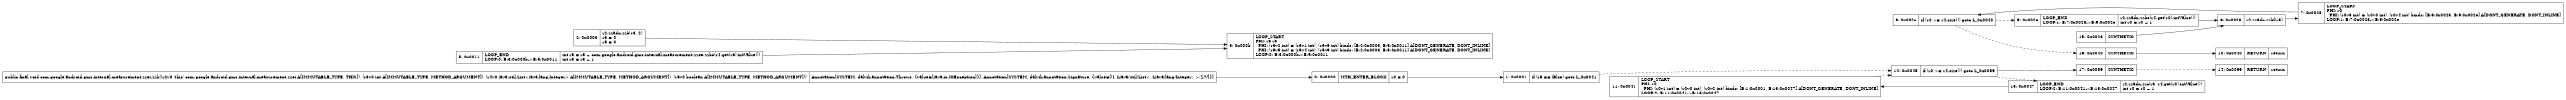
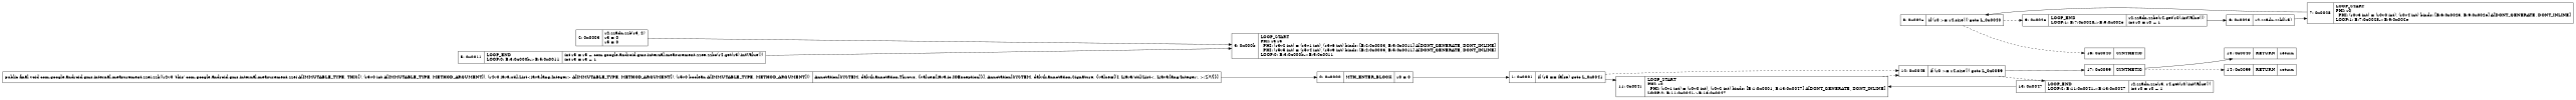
  digraph {
    rankdir=LR
    node [shape=record]
    n1 [label="{0\:\ 0x0000|MTH_ENTER_BLOCK\l|r0 = 0\l}"]
    n2 [label="{1\:\ 0x0001|if (r5 == false) goto L_0x0041\l}"]
    n3 [label="{11\:\ 0x0041|LOOP_START\lPHI: r0 \l  PHI: (r0v1 int) = (r0v0 int), (r0v2 int) binds: [B:1:0x0001, B:13:0x0047] A[DONT_GENERATE, DONT_INLINE]\lLOOP:2: B:11:0x0041\-\>B:13:0x0047\l}"]
    n4 [label="{12\:\ 0x0045|if (r0 \>= r4.size()) goto L_0x0059\l}"]
    n5 [label="{2\:\ 0x0003|r2.zzadn.zzb(r3, 2)\lr3 = 0\lr5 = 0\l}"]
    n6 [label="{3\:\ 0x000b|LOOP_START\lPHI: r3 r5 \l  PHI: (r3v2 int) = (r3v1 int), (r3v6 int) binds: [B:2:0x0003, B:5:0x0011] A[DONT_GENERATE, DONT_INLINE]\l  PHI: (r5v5 int) = (r5v4 int), (r5v9 int) binds: [B:2:0x0003, B:5:0x0011] A[DONT_GENERATE, DONT_INLINE]\lLOOP:0: B:3:0x000b\-\>B:5:0x0011\l}"]
    n7 [label="{5\:\ 0x0011|LOOP_END\lLOOP:0: B:3:0x000b\-\>B:5:0x0011\l|int r5 = r5 + com.google.android.gms.internal.measurement.zzee.zzbo(r4.get(r3).intValue())\lint r3 = r3 + 1\l}"]
-   n8 [label="{15\:\ 0x0023|SYNTHETIC\l}"]
    n9 [label="{6\:\ 0x0023|r2.zzadn.zzbf(r5)\l}"]
    n10 [label="{7\:\ 0x0028|LOOP_START\lPHI: r0 \l  PHI: (r0v3 int) = (r0v0 int), (r0v4 int) binds: [B:6:0x0023, B:9:0x002e] A[DONT_GENERATE, DONT_INLINE]\lLOOP:1: B:7:0x0028\-\>B:9:0x002e\l}"]
    n11 [label="{8\:\ 0x002c|if (r0 \>= r4.size()) goto L_0x0040\l}"]
    n12 [label="{9\:\ 0x002e|LOOP_END\lLOOP:1: B:7:0x0028\-\>B:9:0x002e\l|r2.zzadn.zzbe(r4.get(r0).intValue())\lint r0 = r0 + 1\l}"]
    n13 [label="{16\:\ 0x0040|SYNTHETIC\l}"]
    n14 [label="{10\:\ 0x0040|RETURN\l|return\l}"]
    n15 [label="{13\:\ 0x0047|LOOP_END\lLOOP:2: B:11:0x0041\-\>B:13:0x0047\l|r2.zzadn.zzc(r3, r4.get(r0).intValue())\lint r0 = r0 + 1\l}"]
    n16 [label="{17\:\ 0x0059|SYNTHETIC\l}"]
    n17 [label="{14\:\ 0x0059|RETURN\l|return\l}"]
    n18 [label="{public final void com.google.android.gms.internal.measurement.zzei.zzh((r2v0 'this' com.google.android.gms.internal.measurement.zzei A[IMMUTABLE_TYPE, THIS]), (r3v0 int A[IMMUTABLE_TYPE, METHOD_ARGUMENT]), (r4v0 java.util.List\<java.lang.Integer\> A[IMMUTABLE_TYPE, METHOD_ARGUMENT]), (r5v0 boolean A[IMMUTABLE_TYPE, METHOD_ARGUMENT]))  | Annotation[SYSTEM, dalvik.annotation.Throws, \{value=[java.io.IOException]\}], Annotation[SYSTEM, dalvik.annotation.Signature, \{value=[(I, Ljava\/util\/List\<, Ljava\/lang\/Integer;, \>;Z)V]\}]\l}"]
    n1 -> n2
+   n2 -> n3
    n2 -> n4 [style=dashed]
    n3 -> n4 [style=dashed]
    n4 -> n15 [style=dashed]
    n4 -> n16
    n5 -> n6
    n7 -> n6
-   n8 -> n9
    n9 -> n10
    n10 -> n11
    n11 -> n12 [style=dashed]
    n11 -> n13 [style=dashed]
    n12 -> n9
-   n13 -> n14
+   n16 -> n14
    n15 -> n3
    n16 -> n17 [style=dashed]
    n18 -> n1
  }
